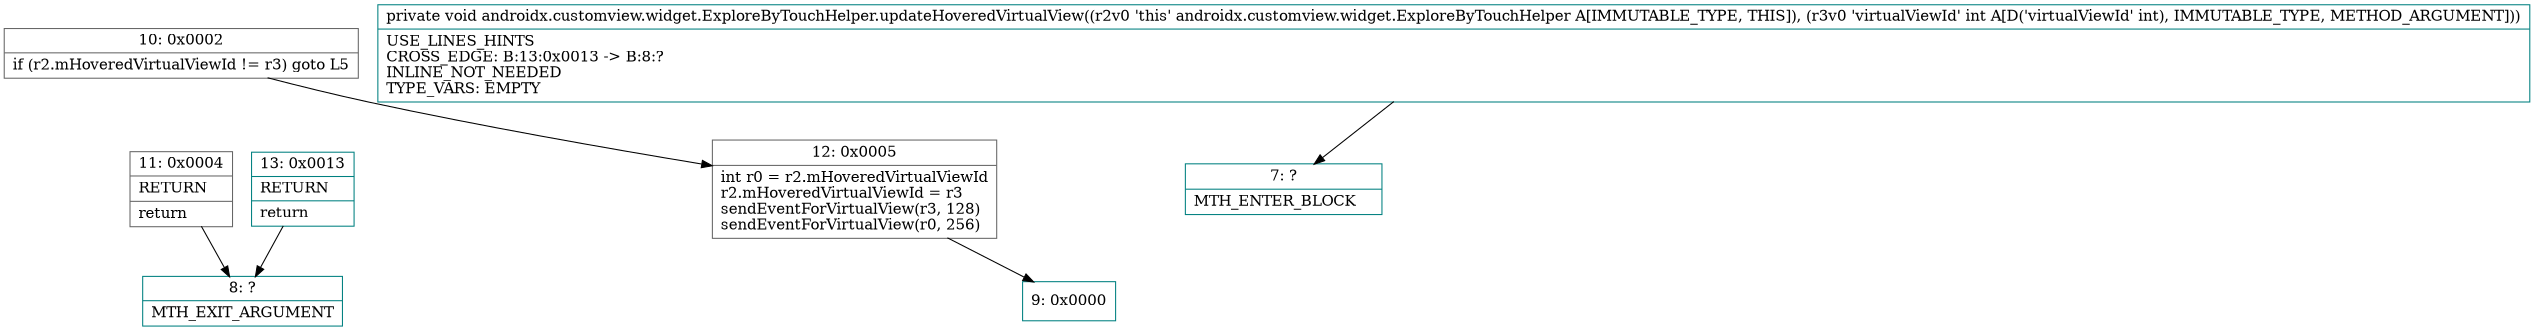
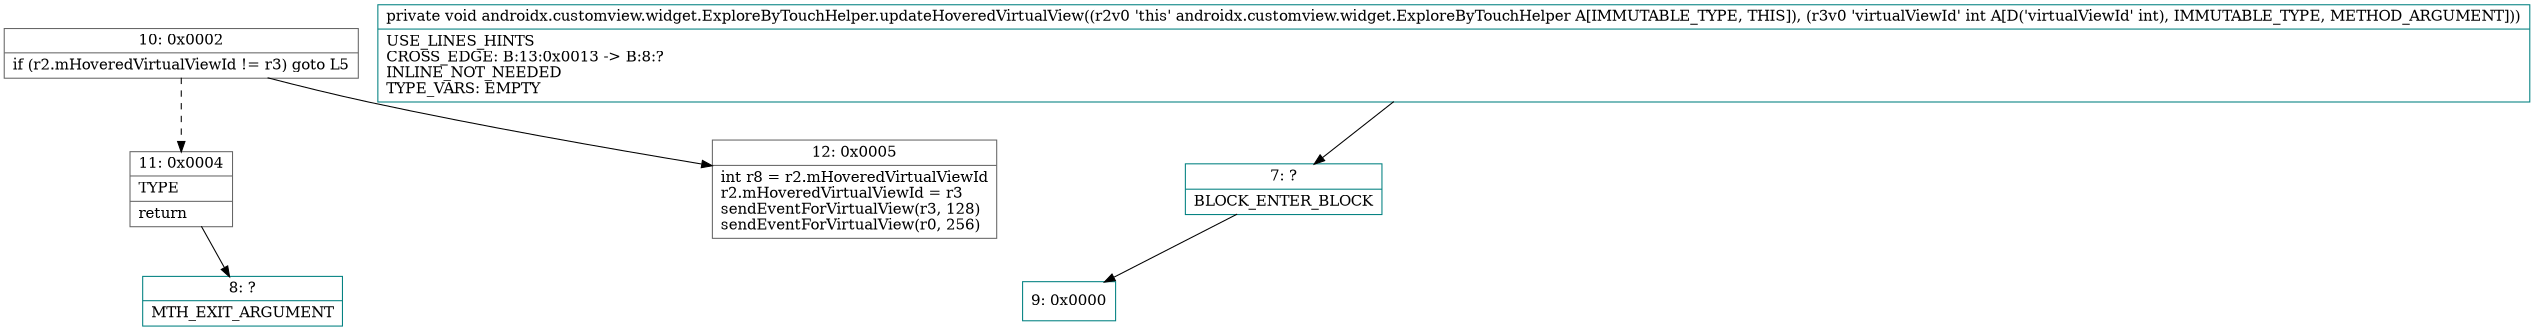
  digraph {
    node [color=teal shape=record]
-   n1 [label="{7\:\ ?|MTH_ENTER_BLOCK\l}"]
+   n1 [label="{7\:\ ?|BLOCK_ENTER_BLOCK\l}"]
    n2 [label="{9\:\ 0x0000}"]
    n3 [color=gray40 label="{10\:\ 0x0002|if (r2.mHoveredVirtualViewId != r3) goto L5\l}"]
-   n4 [color=gray40 label="{11\:\ 0x0004|RETURN\l|return\l}"]
-   n5 [color=gray40 label="{12\:\ 0x0005|int r0 = r2.mHoveredVirtualViewId\lr2.mHoveredVirtualViewId = r3\lsendEventForVirtualView(r3, 128)\lsendEventForVirtualView(r0, 256)\l}"]
+   n4 [color=gray40 label="{11\:\ 0x0004|TYPE\l|return\l}"]
+   n5 [color=gray40 label="{12\:\ 0x0005|int r8 = r2.mHoveredVirtualViewId\lr2.mHoveredVirtualViewId = r3\lsendEventForVirtualView(r3, 128)\lsendEventForVirtualView(r0, 256)\l}"]
    n6 [label="{8\:\ ?|MTH_EXIT_ARGUMENT\l}"]
-   n7 [label="{13\:\ 0x0013|RETURN\l|return\l}"]
    n8 [label="{private void androidx.customview.widget.ExploreByTouchHelper.updateHoveredVirtualView((r2v0 'this' androidx.customview.widget.ExploreByTouchHelper A[IMMUTABLE_TYPE, THIS]), (r3v0 'virtualViewId' int A[D('virtualViewId' int), IMMUTABLE_TYPE, METHOD_ARGUMENT]))  | USE_LINES_HINTS\lCROSS_EDGE: B:13:0x0013 \-\> B:8:?\lINLINE_NOT_NEEDED\lTYPE_VARS: EMPTY\l}"]
-   n5 -> n2
+   n1 -> n2
+   n3 -> n4 [style=dashed]
    n3 -> n5
    n4 -> n6
-   n7 -> n6
    n8 -> n1
  }
